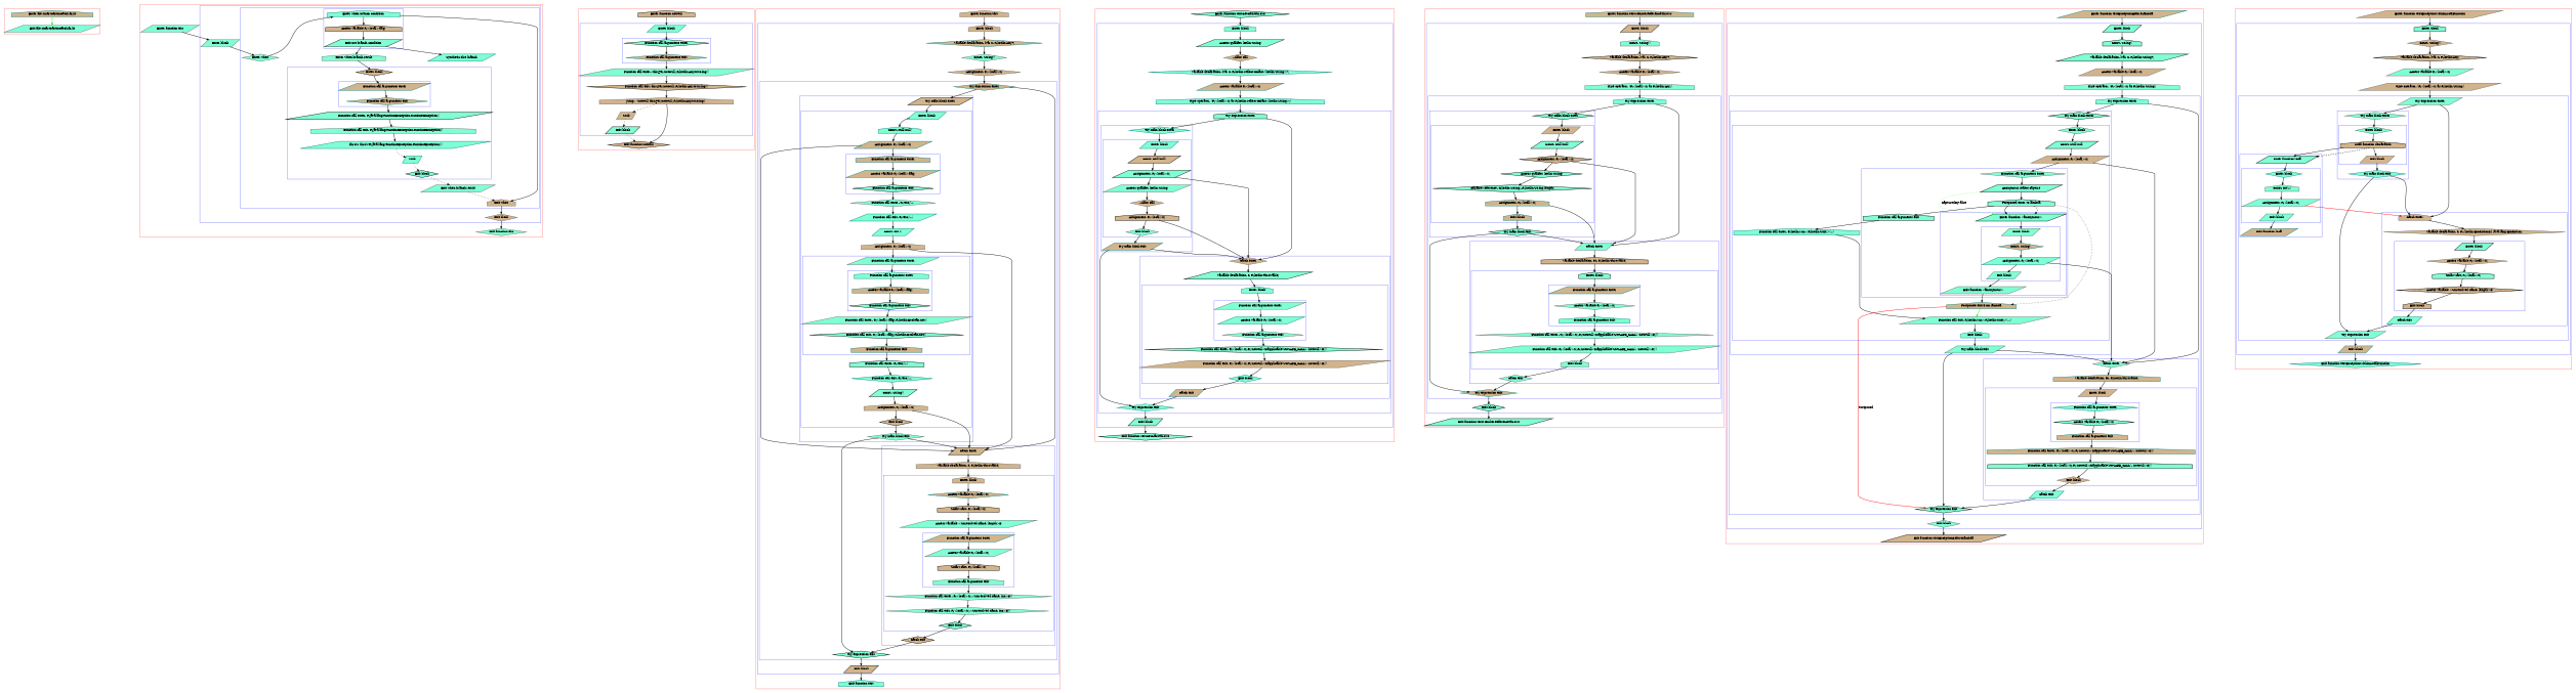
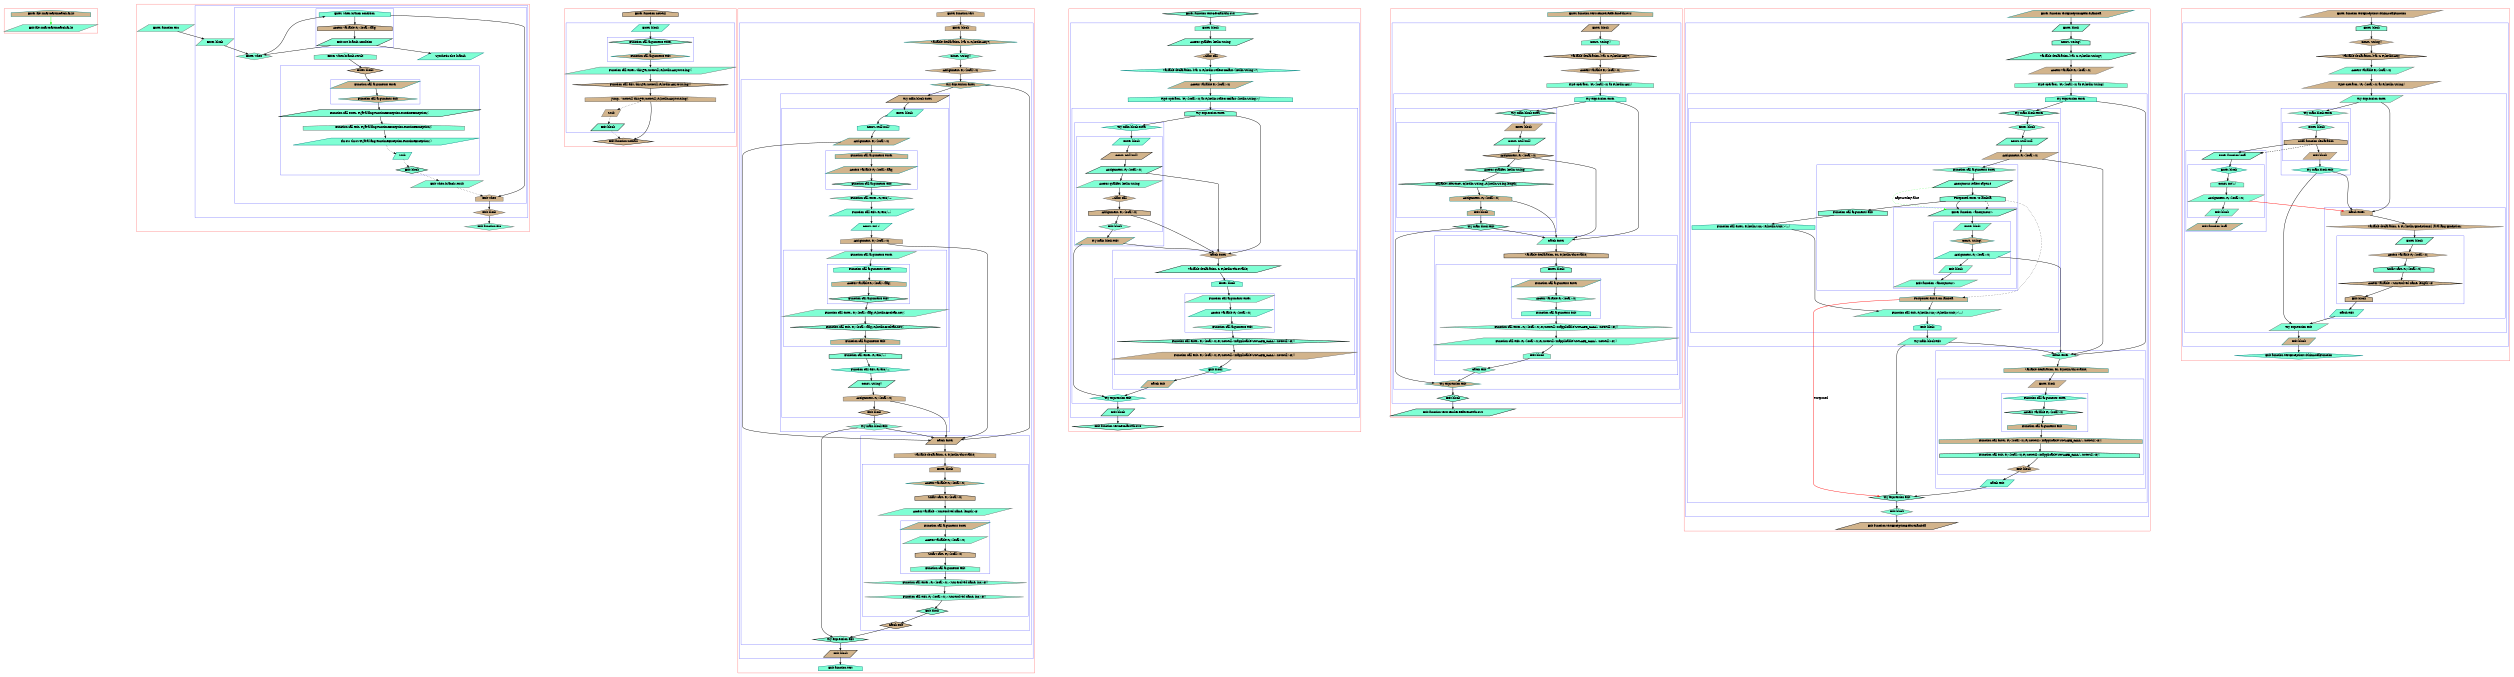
  digraph {
    nodesep=3
    node [color=gray40 fillcolor=aquamarine penwidth=2 shape=parallelogram style=filled]
    edge [penwidth=2]
    n1 [color=teal fillcolor=tan label="Enter file smartCastInCatch.fir.kt" shape=house]
    n2 [label="Exit file smartCastInCatch.fir.kt"]
    n3 [color=teal label="Enter when branch condition " shape=house]
    n4 [color=black fillcolor=tan label="Access variable R|<local>/flag|" shape=house]
    n5 [color=black label="Exit not branch condition"]
    n6 [color=teal fillcolor=tan label="Function call arguments enter"]
    n7 [color=teal fillcolor=tan label="Function call arguments exit" shape=diamond]
    n8 [color=black fillcolor=tan label="Enter block" shape=diamond]
    n9 [color=black label="Function call enter: R|java/lang/RuntimeException.RuntimeException|()"]
    n10 [label="Function call exit: R|java/lang/RuntimeException.RuntimeException|()" shape=house]
    n11 [color=teal label="Throw: throw R|java/lang/RuntimeException.RuntimeException|()"]
    n12 [color=teal label=Stub]
    n13 [color=black label="Exit block" shape=diamond]
    n14 [label="Enter when" shape=diamond]
    n15 [color=teal label="Synthetic else branch"]
    n16 [label="Enter when branch result" shape=house]
    n17 [label="Exit when branch result"]
    n18 [fillcolor=tan label="Exit when" shape=house]
    n19 [label="Enter block"]
    n20 [fillcolor=tan label="Exit block" shape=diamond]
    n21 [label="Enter function exc"]
    n22 [label="Exit function exc" shape=diamond]
    n23 [color=black label="Function call arguments enter" shape=diamond]
    n24 [color=teal fillcolor=tan label="Function call arguments exit" shape=diamond]
    n25 [color=teal label="Enter block"]
    n26 [label="Function call enter: this@R|/notNull|.R|kotlin/Any.toString|()"]
    n27 [color=black fillcolor=tan label="Function call exit: this@R|/notNull|.R|kotlin/Any.toString|()" shape=diamond]
    n28 [fillcolor=tan label="Jump: ^notNull this@R|/notNull|.R|kotlin/Any.toString|()" shape=house]
    n29 [fillcolor=tan label=Stub]
    n30 [color=black label="Exit block"]
    n31 [color=black fillcolor=tan label="Enter function notNull" shape=house]
    n32 [color=black fillcolor=tan label="Exit function notNull" shape=diamond]
    n33 [color=teal label="Function call arguments enter" shape=house]
    n34 [color=teal fillcolor=tan label="Access variable R|<local>/flag|" shape=house]
    n35 [color=black label="Function call arguments exit" shape=diamond]
    n36 [label="Function call arguments enter"]
    n37 [label="Function call enter: R|<local>/flag|.R|kotlin/Boolean.not|()"]
    n38 [color=black label="Function call exit: R|<local>/flag|.R|kotlin/Boolean.not|()" shape=diamond]
    n39 [color=teal fillcolor=tan label="Function call arguments exit" shape=house]
    n40 [color=teal fillcolor=tan label="Function call arguments enter" shape=house]
    n41 [color=teal fillcolor=tan label="Access variable R|<local>/flag|"]
    n42 [color=black label="Function call arguments exit" shape=diamond]
    n43 [color=teal label="Enter block"]
    n44 [color=teal label="Const: Null(null)" shape=house]
    n45 [color=teal fillcolor=tan label="Assignment: R|<local>/x|"]
    n46 [label="Function call enter: R|/exc|(...)" shape=diamond]
    n47 [color=teal label="Function call exit: R|/exc|(...)"]
    n48 [color=teal label="Const: Int(1)"]
    n49 [fillcolor=tan label="Assignment: R|<local>/x|" shape=house]
    n50 [color=black label="Function call enter: R|/exc|(...)" shape=house]
    n51 [color=teal label="Function call exit: R|/exc|(...)" shape=diamond]
    n52 [color=black label="Const: String()"]
    n53 [fillcolor=tan label="Assignment: R|<local>/x|" shape=house]
    n54 [color=black fillcolor=tan label="Exit block" shape=diamond]
    n55 [color=black fillcolor=tan label="Try main block enter"]
    n56 [label="Try main block exit" shape=diamond]
    n57 [color=teal fillcolor=tan label="Function call arguments enter"]
    n58 [label="Access variable R|<local>/x|"]
    n59 [color=black fillcolor=tan label="Smart cast: R|<local>/x|" shape=house]
    n60 [label="Function call arguments exit" shape=house]
    n61 [fillcolor=tan label="Enter block" shape=house]
    n62 [color=teal fillcolor=tan label="Access variable R|<local>/x|" shape=diamond]
    n63 [color=black fillcolor=tan label="Smart cast: R|<local>/x|" shape=house]
    n64 [label="Access variable <Unresolved name: length>#"]
    n65 [label="Function call enter: R|<local>/x|.<Unresolved name: inc>#()" shape=diamond]
    n66 [label="Function call exit: R|<local>/x|.<Unresolved name: inc>#()" shape=diamond]
    n67 [color=black label="Exit block" shape=diamond]
    n68 [color=black fillcolor=tan label="Catch enter"]
    n69 [fillcolor=tan label="Variable declaration: e: R|kotlin/Throwable|" shape=house]
    n70 [color=black fillcolor=tan label="Catch exit" shape=diamond]
    n71 [color=teal fillcolor=tan label="Try expression enter" shape=diamond]
    n72 [color=black label="Try expression exit" shape=diamond]
    n73 [fillcolor=tan label="Enter block" shape=house]
    n74 [color=teal fillcolor=tan label="Variable declaration: lvar x: R|kotlin/Any?|" shape=diamond]
    n75 [label="Const: String()" shape=diamond]
    n76 [fillcolor=tan label="Assignment: R|<local>/x|" shape=diamond]
    n77 [color=black fillcolor=tan label="Exit block"]
    n78 [fillcolor=tan label="Enter function test" shape=house]
    n79 [color=teal label="Exit function test" shape=house]
    n80 [color=teal label="Enter block"]
    n81 [color=black fillcolor=tan label="Const: Null(null)"]
    n82 [color=black label="Assignment: R|<local>/x|"]
    n83 [label="Access qualifier kotlin/String"]
    n84 [fillcolor=tan label="::class call" shape=diamond]
    n85 [color=black fillcolor=tan label="Assignment: R|<local>/x|" shape=house]
    n86 [label="Exit block" shape=diamond]
    n87 [color=teal label="Try main block enter" shape=diamond]
    n88 [color=teal fillcolor=tan label="Try main block exit"]
    n89 [label="Function call arguments enter"]
    n90 [color=teal label="Access variable R|<local>/x|"]
    n91 [label="Function call arguments exit" shape=diamond]
    n92 [color=teal label="Enter block" shape=house]
    n93 [color=black label="Function call enter: R|<local>/x|.R|/notNull<Inapplicable(UNSAFE_CALL): /notNull>#|()" shape=diamond]
    n94 [fillcolor=tan label="Function call exit: R|<local>/x|.R|/notNull<Inapplicable(UNSAFE_CALL): /notNull>#|()"]
    n95 [color=teal label="Exit block" shape=diamond]
    n96 [fillcolor=tan label="Catch enter" shape=diamond]
    n97 [color=black label="Variable declaration: e: R|kotlin/Throwable|"]
    n98 [color=teal fillcolor=tan label="Catch exit"]
    n99 [color=black label="Try expression enter" shape=house]
    n100 [color=teal label="Try expression exit" shape=diamond]
    n101 [label="Enter block" shape=house]
    n102 [color=black label="Access qualifier kotlin/String"]
    n103 [fillcolor=tan label="::class call" shape=diamond]
    n104 [color=teal label="Variable declaration: lvar x: R|kotlin/reflect/KClass<kotlin/String>?|" shape=diamond]
    n105 [color=teal fillcolor=tan label="Access variable R|<local>/x|"]
    n106 [color=teal label="Type operator: (R|<local>/x| as R|kotlin/reflect/KClass<kotlin/String>|)" shape=house]
    n107 [color=black label="Exit block"]
    n108 [color=black label="Enter function testGetClassThrows" shape=diamond]
    n109 [color=black label="Exit function testGetClassThrows" shape=diamond]
    n110 [fillcolor=tan label="Enter block"]
    n111 [color=black label="Const: Null(null)"]
    n112 [color=black fillcolor=tan label="Assignment: R|<local>/x|" shape=diamond]
    n113 [color=black label="Access qualifier kotlin/String" shape=diamond]
    n114 [color=black label="Callable reference: Q|kotlin/String|::R|kotlin/String.length|" shape=diamond]
    n115 [color=teal fillcolor=tan label="Assignment: R|<local>/x|" shape=house]
    n116 [color=teal fillcolor=tan label="Exit block" shape=house]
    n117 [color=black label="Try main block enter" shape=diamond]
    n118 [color=black label="Try main block exit" shape=diamond]
    n119 [color=teal fillcolor=tan label="Function call arguments enter"]
    n120 [label="Access variable R|<local>/x|" shape=diamond]
    n121 [color=teal label="Function call arguments exit" shape=house]
    n122 [color=black label="Enter block" shape=house]
    n123 [label="Function call enter: R|<local>/x|.R|/notNull<Inapplicable(UNSAFE_CALL): /notNull>#|()" shape=diamond]
    n124 [label="Function call exit: R|<local>/x|.R|/notNull<Inapplicable(UNSAFE_CALL): /notNull>#|()"]
    n125 [label="Exit block" shape=house]
    n126 [label="Catch enter"]
    n127 [color=black fillcolor=tan label="Variable declaration: ex: R|kotlin/Throwable|" shape=house]
    n128 [label="Catch exit" shape=diamond]
    n129 [color=teal label="Try expression enter" shape=house]
    n130 [color=teal fillcolor=tan label="Try expression exit" shape=diamond]
    n131 [color=black fillcolor=tan label="Enter block"]
    n132 [label="Const: String()" shape=house]
    n133 [color=black fillcolor=tan label="Variable declaration: lvar x: R|kotlin/Any?|" shape=diamond]
    n134 [fillcolor=tan label="Access variable R|<local>/x|" shape=diamond]
    n135 [label="Type operator: (R|<local>/x| as R|kotlin/Any|)" shape=house]
    n136 [color=black label="Exit block" shape=diamond]
    n137 [color=teal fillcolor=tan label="Enter function testMemberReferenceThrows" shape=house]
    n138 [color=black label="Exit function testMemberReferenceThrows"]
    n139 [label="Enter block"]
    n140 [color=teal fillcolor=tan label="Const: String()" shape=diamond]
    n141 [color=teal label="Assignment: R|<local>/x|"]
    n142 [label="Exit block"]
    n143 [color=black label="Enter function <anonymous>"]
    n144 [label="Exit function <anonymous>"]
    n145 [label="Function call arguments enter" shape=diamond]
    n146 [color=black label="Anonymous reflect capture"]
    n147 [color=black label="Postponed enter to lambda" shape=house]
    n148 [color=black label="Function call arguments exit" shape=house]
    n149 [label="Enter block" shape=diamond]
    n150 [color=black label="Const: Null(null)"]
    n151 [fillcolor=tan label="Assignment: R|<local>/x|"]
    n152 [color=teal label="Function call enter: R|kotlin/run|<R|kotlin/Unit|>(...)" shape=house]
    n153 [color=teal fillcolor=tan label="Postponed exit from lambda" shape=house]
    n154 [label="Function call exit: R|kotlin/run|<R|kotlin/Unit|>(...)"]
    n155 [color=teal label="Exit block" shape=house]
    n156 [color=black label="Try main block enter" shape=diamond]
    n157 [label="Try main block exit"]
    n158 [color=teal label="Function call arguments enter" shape=diamond]
    n159 [color=black label="Access variable R|<local>/x|" shape=diamond]
    n160 [color=teal fillcolor=tan label="Function call arguments exit" shape=house]
    n161 [fillcolor=tan label="Enter block"]
    n162 [color=teal fillcolor=tan label="Function call enter: R|<local>/x|.R|/notNull<Inapplicable(UNSAFE_CALL): /notNull>#|()" shape=house]
    n163 [color=black label="Function call exit: R|<local>/x|.R|/notNull<Inapplicable(UNSAFE_CALL): /notNull>#|()" shape=house]
    n164 [fillcolor=tan label="Exit block" shape=diamond]
    n165 [label="Catch enter" shape=diamond]
    n166 [color=teal fillcolor=tan label="Variable declaration: ex: R|kotlin/Throwable|" shape=house]
    n167 [color=teal label="Catch exit"]
    n168 [color=teal label="Try expression enter" shape=house]
    n169 [color=black label="Try expression exit" shape=diamond]
    n170 [color=black label="Enter block"]
    n171 [color=black label="Const: String()" shape=house]
    n172 [color=black label="Variable declaration: lvar x: R|kotlin/String?|"]
    n173 [fillcolor=tan label="Access variable R|<local>/x|"]
    n174 [label="Type operator: (R|<local>/x| as R|kotlin/String|)" shape=house]
    n175 [label="Exit block" shape=diamond]
    n176 [color=teal fillcolor=tan label="Enter function testExceptionBeforeLambda"]
    n177 [color=black fillcolor=tan label="Exit function testExceptionBeforeLambda"]
    n178 [label="Enter block" shape=diamond]
    n179 [color=black fillcolor=tan label="Local function declaration" shape=house]
    n180 [fillcolor=tan label="Exit block"]
    n181 [label="Try main block enter" shape=diamond]
    n182 [color=teal label="Try main block exit" shape=diamond]
    n183 [color=teal label="Enter block" shape=diamond]
    n184 [label="Const: Int(1)" shape=house]
    n185 [label="Assignment: R|<local>/x|"]
    n186 [label="Exit block"]
    n187 [color=black label="Enter function local"]
    n188 [color=teal fillcolor=tan label="Exit function local"]
    n189 [color=black label="Enter block"]
    n190 [fillcolor=tan label="Access variable R|<local>/x|" shape=diamond]
    n191 [color=black label="Smart cast: R|<local>/x|" shape=house]
    n192 [color=black fillcolor=tan label="Access variable <Unresolved name: length>#" shape=diamond]
    n193 [color=black fillcolor=tan label="Exit block" shape=house]
    n194 [fillcolor=tan label="Catch enter" shape=house]
    n195 [fillcolor=tan label="Variable declaration: e: R|{kotlin/Exception=} java/lang/Exception|" shape=diamond]
    n196 [color=teal label="Catch exit"]
    n197 [label="Try expression enter"]
    n198 [label="Try expression exit"]
    n199 [color=black label="Enter block" shape=house]
    n200 [fillcolor=tan label="Const: String()" shape=diamond]
    n201 [color=black fillcolor=tan label="Variable declaration: lvar x: R|kotlin/Any|" shape=diamond]
    n202 [label="Access variable R|<local>/x|"]
    n203 [fillcolor=tan label="Type operator: (R|<local>/x| as R|kotlin/String|)"]
    n204 [color=teal fillcolor=tan label="Exit block"]
    n205 [fillcolor=tan label="Enter function testExceptionWithinLocalFunction"]
    n206 [color=teal label="Exit function testExceptionWithinLocalFunction" shape=diamond]
    subgraph cluster_1 {
      color=red
      n1
      n2
    }
    subgraph cluster_2 {
      color=red
      n21
      n22
      subgraph cluster_3 {
        color=blue
        n19
        n20
        subgraph cluster_4 {
          color=blue
          n14
          n15
          n16
          n17
          n18
          subgraph cluster_5 {
            color=blue
            n3
            n4
            n5
          }
          subgraph cluster_6 {
            color=blue
            n8
            n9
            n10
            n11
            n12
            n13
            subgraph cluster_7 {
              color=blue
              n6
              n7
            }
          }
        }
      }
    }
    subgraph cluster_8 {
      color=red
      n31
      n32
      subgraph cluster_9 {
        color=blue
        n25
        n26
        n27
        n28
        n29
        n30
        subgraph cluster_10 {
          color=blue
          n23
          n24
        }
      }
    }
    subgraph cluster_11 {
      color=red
      n78
      n79
      subgraph cluster_12 {
        color=blue
        n73
        n74
        n75
        n76
        n77
        subgraph cluster_13 {
          color=blue
          n71
          n72
          subgraph cluster_14 {
            color=blue
            n55
            n56
            subgraph cluster_15 {
              color=blue
              n43
              n44
              n45
              n46
              n47
              n48
              n49
              n50
              n51
              n52
              n53
              n54
              subgraph cluster_16 {
                color=blue
                n36
                n37
                n38
                n39
                subgraph cluster_17 {
                  color=blue
                  n33
                  n34
                  n35
                }
              }
              subgraph cluster_18 {
                color=blue
                n40
                n41
                n42
              }
            }
          }
          subgraph cluster_19 {
            color=blue
            n68
            n69
            n70
            subgraph cluster_20 {
              color=blue
              n61
              n62
              n63
              n64
              n65
              n66
              n67
              subgraph cluster_21 {
                color=blue
                n57
                n58
                n59
                n60
              }
            }
          }
        }
      }
    }
    subgraph cluster_22 {
      color=red
      n108
      n109
      subgraph cluster_23 {
        color=blue
        n101
        n102
        n103
        n104
        n105
        n106
        n107
        subgraph cluster_24 {
          color=blue
          n99
          n100
          subgraph cluster_25 {
            color=blue
            n87
            n88
            subgraph cluster_26 {
              color=blue
              n80
              n81
              n82
              n83
              n84
              n85
              n86
            }
          }
          subgraph cluster_27 {
            color=blue
            n96
            n97
            n98
            subgraph cluster_28 {
              color=blue
              n92
              n93
              n94
              n95
              subgraph cluster_29 {
                color=blue
                n89
                n90
                n91
              }
            }
          }
        }
      }
    }
    subgraph cluster_30 {
      color=red
      n137
      n138
      subgraph cluster_31 {
        color=blue
        n131
        n132
        n133
        n134
        n135
        n136
        subgraph cluster_32 {
          color=blue
          n129
          n130
          subgraph cluster_33 {
            color=blue
            n117
            n118
            subgraph cluster_34 {
              color=blue
              n110
              n111
              n112
              n113
              n114
              n115
              n116
            }
          }
          subgraph cluster_35 {
            color=blue
            n126
            n127
            n128
            subgraph cluster_36 {
              color=blue
              n122
              n123
              n124
              n125
              subgraph cluster_37 {
                color=blue
                n119
                n120
                n121
              }
            }
          }
        }
      }
    }
    subgraph cluster_38 {
      color=red
      n176
      n177
      subgraph cluster_39 {
        color=blue
        n170
        n171
        n172
        n173
        n174
        n175
        subgraph cluster_40 {
          color=blue
          n168
          n169
          subgraph cluster_41 {
            color=blue
            n156
            n157
            subgraph cluster_42 {
              color=blue
              n149
              n150
              n151
              n152
              n153
              n154
              n155
              subgraph cluster_43 {
                color=blue
                n145
                n146
                n147
                n148
                subgraph cluster_44 {
                  color=blue
                  n143
                  n144
                  subgraph cluster_45 {
                    color=blue
                    n139
                    n140
                    n141
                    n142
                  }
                }
              }
            }
          }
          subgraph cluster_46 {
            color=blue
            n165
            n166
            n167
            subgraph cluster_47 {
              color=blue
              n161
              n162
              n163
              n164
              subgraph cluster_48 {
                color=blue
                n158
                n159
                n160
              }
            }
          }
        }
      }
    }
    subgraph cluster_49 {
      color=red
      n205
      n206
      subgraph cluster_50 {
        color=blue
        n199
        n200
        n201
        n202
        n203
        n204
        subgraph cluster_51 {
          color=blue
          n197
          n198
          subgraph cluster_52 {
            color=blue
            n181
            n182
            subgraph cluster_53 {
              color=blue
              n178
              n179
              n180
            }
          }
          subgraph cluster_54 {
            color=blue
            n187
            n188
            subgraph cluster_55 {
              color=blue
              n183
              n184
              n185
              n186
            }
          }
          subgraph cluster_56 {
            color=blue
            n194
            n195
            n196
            subgraph cluster_57 {
              color=blue
              n189
              n190
              n191
              n192
              n193
            }
          }
        }
      }
    }
    n1 -> n2 [color=green]
    n3 -> n4
    n3 -> n18
    n4 -> n5
    n5 -> n15
-   n5 -> n16
+   n5 -> n14
    n6 -> n7
    n7 -> n9
    n8 -> n6
    n9 -> n10
    n10 -> n11
    n11 -> n12 [style=dotted]
    n12 -> n13 [style=dotted]
    n13 -> n17 [style=dotted]
    n14 -> n3
    n16 -> n8
    n17 -> n18 [style=dotted]
    n18 -> n20
    n19 -> n14
    n20 -> n22
    n21 -> n19
    n23 -> n24
    n24 -> n26
    n25 -> n23
    n26 -> n27
    n27 -> n28
    n28 -> n29 [style=dotted]
    n28 -> n32
    n29 -> n30 [style=dotted]
    n30 -> n32 [style=dotted]
    n31 -> n25
    n33 -> n34
    n34 -> n35
    n35 -> n37
    n36 -> n33
    n37 -> n38
    n38 -> n39
    n39 -> n50
    n40 -> n41
    n41 -> n42
    n42 -> n46
    n43 -> n44
    n44 -> n45
    n45 -> n40
    n45 -> n68
    n46 -> n47
    n47 -> n48
    n48 -> n49
    n49 -> n36
    n49 -> n68
    n50 -> n51
    n51 -> n52
    n52 -> n53
    n53 -> n54
    n53 -> n68
    n54 -> n56
    n55 -> n43
    n56 -> n68
    n56 -> n72
    n57 -> n58
    n58 -> n59
    n59 -> n60
    n60 -> n65
    n61 -> n62
    n62 -> n63
    n63 -> n64
    n64 -> n57
    n65 -> n66
    n66 -> n67
    n67 -> n70
    n68 -> n69
    n69 -> n61
    n70 -> n72
    n71 -> n55
    n71 -> n68
    n72 -> n77
    n73 -> n74
    n74 -> n75
    n75 -> n76
    n76 -> n71
    n77 -> n79
    n78 -> n73
    n80 -> n81
    n81 -> n82
    n82 -> n83
    n82 -> n96
    n83 -> n84
    n84 -> n85
    n85 -> n86
    n85 -> n96
    n86 -> n88
    n87 -> n80
    n88 -> n96
    n88 -> n100
    n89 -> n90
    n90 -> n91
    n91 -> n93
    n92 -> n89
    n93 -> n94
    n94 -> n95
    n95 -> n98
    n96 -> n97
    n97 -> n92
    n98 -> n100
    n99 -> n87
    n99 -> n96
    n100 -> n107
    n101 -> n102
    n102 -> n103
    n103 -> n104
    n104 -> n105
    n105 -> n106
    n106 -> n99
    n107 -> n109
    n108 -> n101
    n110 -> n111
    n111 -> n112
    n112 -> n113
    n112 -> n126
    n113 -> n114
    n114 -> n115
    n115 -> n116
    n115 -> n126
    n116 -> n118
    n117 -> n110
    n118 -> n126
    n118 -> n130
    n119 -> n120
    n120 -> n121
    n121 -> n123
    n122 -> n119
    n123 -> n124
    n124 -> n125
    n125 -> n128
    n126 -> n127
    n127 -> n122
    n128 -> n130
    n129 -> n117
    n129 -> n126
    n130 -> n136
    n131 -> n132
    n132 -> n133
    n133 -> n134
    n134 -> n135
    n135 -> n129
    n136 -> n138
    n137 -> n131
    n139 -> n140
    n140 -> n141
    n141 -> n142
    n141 -> n165
    n142 -> n144
    n143 -> n139
    n144 -> n153
    n145 -> n146
    n146 -> n143 [color=green label=CapturedByValue style=dotted]
    n146 -> n147
    n147 -> n143
    n147 -> n143 [style=dashed]
    n147 -> n148
    n147 -> n153 [style=dotted]
    n148 -> n152
    n149 -> n150
    n150 -> n151
    n151 -> n145
    n151 -> n165
    n152 -> n154
-   n153 -> n154 [color=green]
+   n153 -> n154 [color=black]
    n153 -> n169 [color=red label=Postponed]
    n154 -> n155
    n155 -> n157
    n156 -> n149
    n157 -> n165
    n157 -> n169
    n158 -> n159
    n159 -> n160
    n160 -> n162
    n161 -> n158
    n162 -> n163
    n163 -> n164
    n164 -> n167
    n165 -> n166
    n166 -> n161
    n167 -> n169
    n168 -> n156
    n168 -> n165
    n169 -> n175
    n170 -> n171
    n171 -> n172
    n172 -> n173
    n173 -> n174
    n174 -> n168
    n175 -> n177
    n176 -> n170
    n178 -> n179
    n179 -> n180
    n179 -> n187
    n179 -> n187 [style=dashed]
    n180 -> n182
    n181 -> n178
    n182 -> n194
    n182 -> n198
    n183 -> n184
    n184 -> n185
    n185 -> n186
    n185 -> n194 [color=red]
    n186 -> n188
    n187 -> n183
    n189 -> n190
    n190 -> n191
    n191 -> n192
    n192 -> n193
    n193 -> n196
    n194 -> n195
    n195 -> n189
    n196 -> n198
    n197 -> n181
    n197 -> n194
    n198 -> n204
    n199 -> n200
    n200 -> n201
    n201 -> n202
    n202 -> n203
    n203 -> n197
    n204 -> n206
    n205 -> n199
  }
